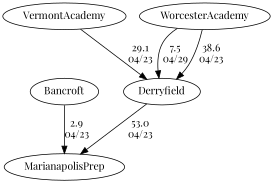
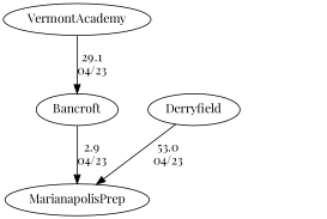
  digraph {
    fontname="Playfair Display"
    node [fontname="Playfair Display"]
    edge [fontname="Playfair Display" random=random]
    Derryfield
    MarianapolisPrep
    VermontAcademy
    Bancroft
-   WorcesterAcademy
    Derryfield -> MarianapolisPrep [label="53.0\n04/23" weight=47]
-   VermontAcademy -> Derryfield [label="29.1\n04/23" weight=71]
+   VermontAcademy -> Bancroft [label="29.1\n04/23" weight=71]
    Bancroft -> MarianapolisPrep [label="2.9\n04/23" weight=98]
-   WorcesterAcademy -> Derryfield [label="7.5\n04/29" weight=93]
-   WorcesterAcademy -> Derryfield [label="38.6\n04/23" weight=62]
  }
